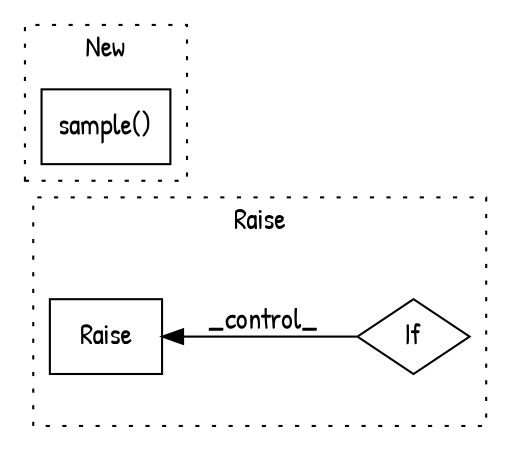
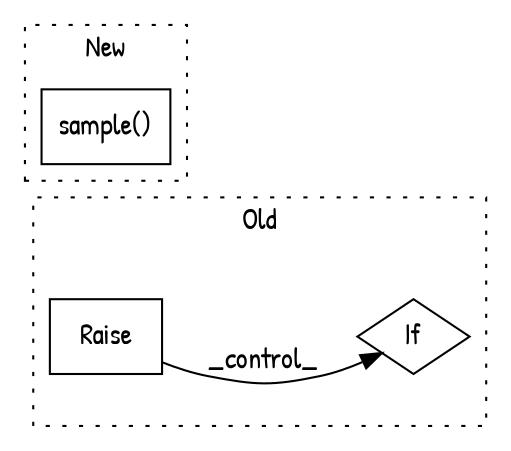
  digraph {
    rankdir=LR
    fontname="Patrick Hand"
    node [shape=box fontname="Patrick Hand"]
    n1 [a=91 l=6 label=Raise s=6651]
    n2 [a=96 l=3 label=If s=6571 shape=diamond]
    n3 [a=75 l="158,1" label="sample()" s="7142,7313"]
    subgraph cluster_1 {
-     label=Raise
+     label=Old
      style=dotted
      n1
      n2
    }
    subgraph cluster_2 {
      label=New
      style=dotted
      n3
    }
-   n2 -> n1 [label=_control_ fontname="Patrick Hand"]
+   n1 -> n2 [label=_control_ fontname="Patrick Hand"]
  }
